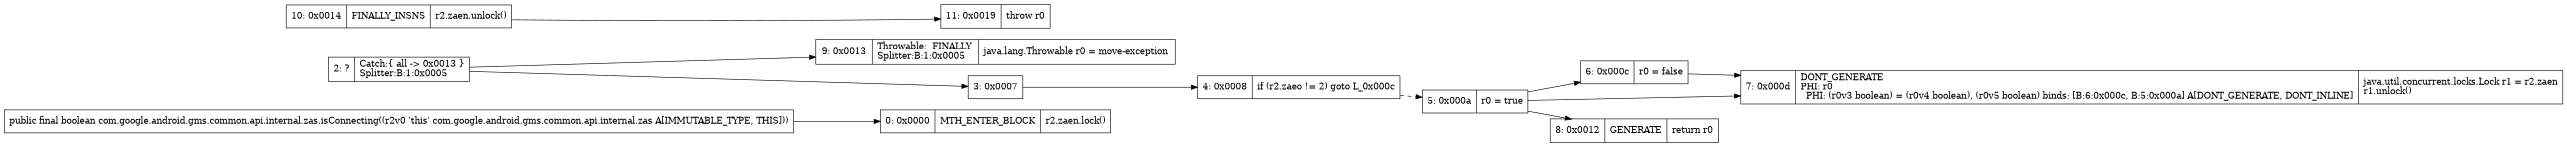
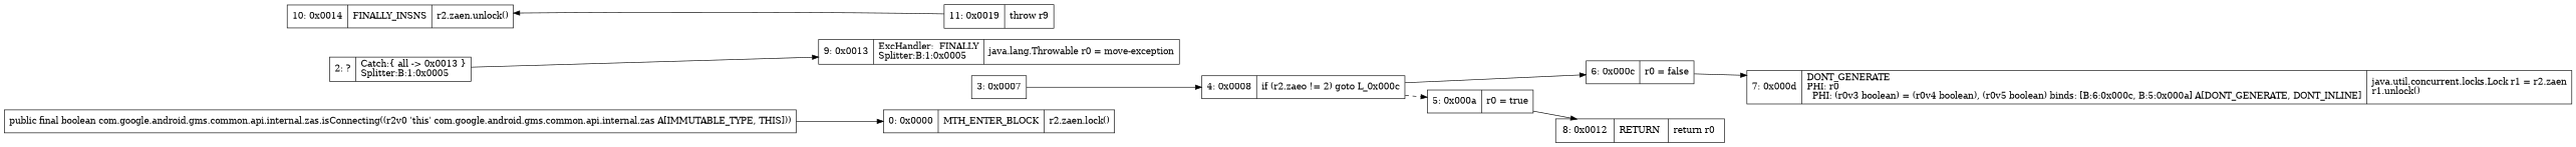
  digraph {
    rankdir=LR
    node [shape=record]
    n1 [label="{0\:\ 0x0000|MTH_ENTER_BLOCK\l|r2.zaen.lock()\l}"]
    n2 [label="{2\:\ ?|Catch:\{ all \-\> 0x0013 \}\lSplitter:B:1:0x0005\l}"]
-   n3 [label="{9\:\ 0x0013|Throwable:  FINALLY\lSplitter:B:1:0x0005\l|java.lang.Throwable r0 = move\-exception\l}"]
+   n3 [label="{9\:\ 0x0013|ExcHandler:  FINALLY\lSplitter:B:1:0x0005\l|java.lang.Throwable r0 = move\-exception\l}"]
    n4 [label="{3\:\ 0x0007}"]
    n5 [label="{4\:\ 0x0008|if (r2.zaeo != 2) goto L_0x000c\l}"]
    n6 [label="{5\:\ 0x000a|r0 = true\l}"]
    n7 [label="{6\:\ 0x000c|r0 = false\l}"]
    n8 [label="{7\:\ 0x000d|DONT_GENERATE\lPHI: r0 \l  PHI: (r0v3 boolean) = (r0v4 boolean), (r0v5 boolean) binds: [B:6:0x000c, B:5:0x000a] A[DONT_GENERATE, DONT_INLINE]\l|java.util.concurrent.locks.Lock r1 = r2.zaen\lr1.unlock()\l}"]
-   n9 [label="{8\:\ 0x0012|GENERATE\l|return r0\l}"]
+   n9 [label="{8\:\ 0x0012|RETURN\l|return r0\l}"]
    n10 [label="{10\:\ 0x0014|FINALLY_INSNS\l|r2.zaen.unlock()\l}"]
-   n11 [label="{11\:\ 0x0019|throw r0\l}"]
+   n11 [label="{11\:\ 0x0019|throw r9\l}"]
    n12 [label="{public final boolean com.google.android.gms.common.api.internal.zas.isConnecting((r2v0 'this' com.google.android.gms.common.api.internal.zas A[IMMUTABLE_TYPE, THIS])) }"]
    n2 -> n3
-   n2 -> n4
    n4 -> n5
    n5 -> n6 [style=dashed]
-   n6 -> n7
-   n6 -> n8
+   n5 -> n7
    n6 -> n9
    n7 -> n8
-   n10 -> n11
+   n11 -> n10
    n12 -> n1
  }
